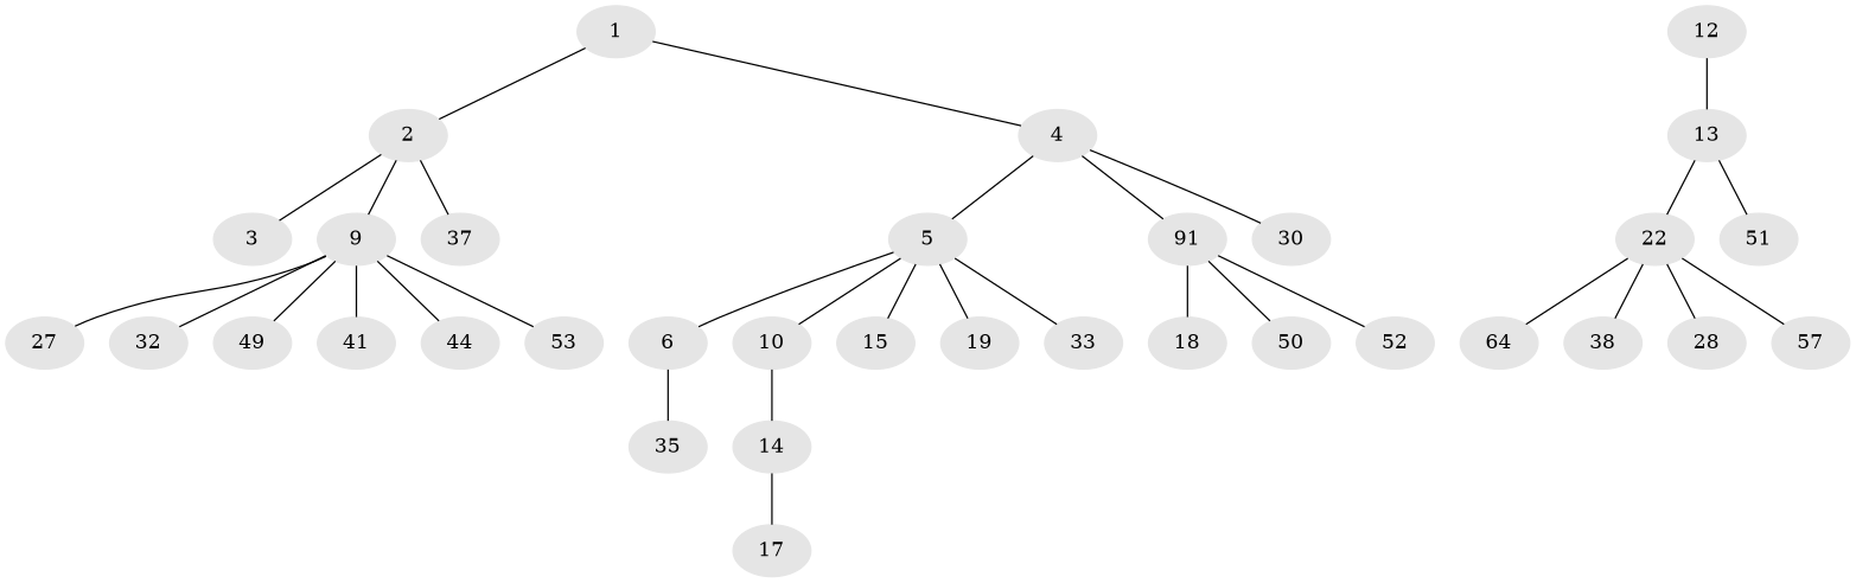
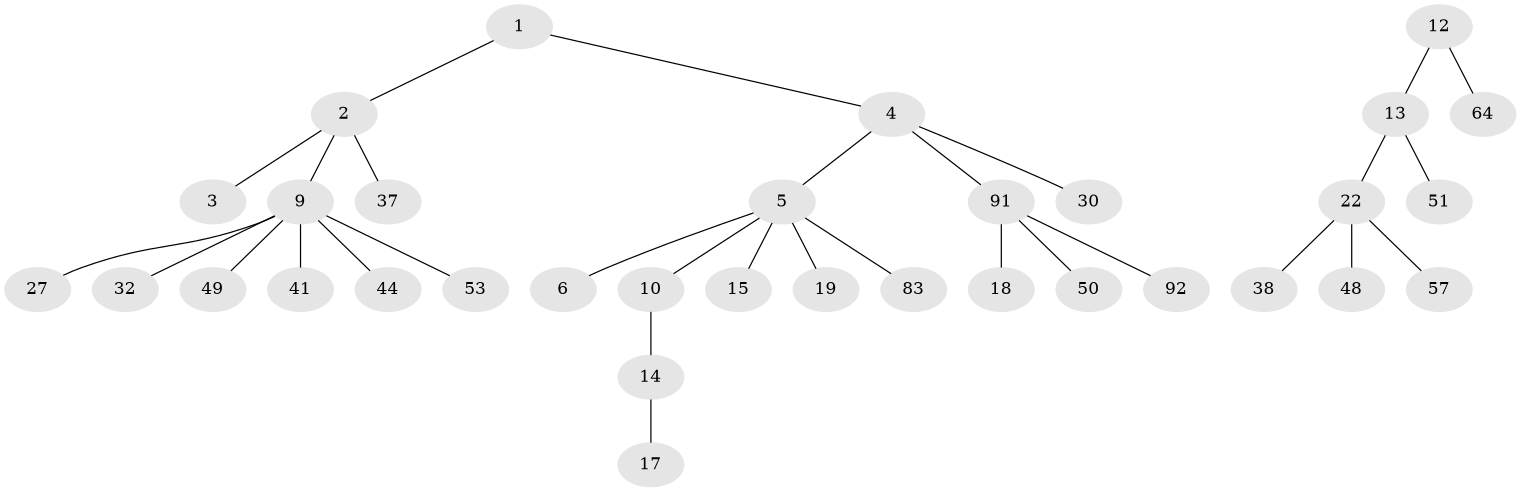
  graph {
    node [color=gray90 style=filled]
    1 [super="+24"]
    2 [super="+31"]
    4 [super="+7"]
    3 [super="+49"]
    9 [super="+25"]
    37
    5 [super="+8"]
    n8 [label=91 super="+20"]
    30
    27
    32
    n12 [label=49 super="+46"]
    41
    44
    53
    6 [super="+23"]
    10 [super="+40"]
    15
    19 [super="+42"]
-   33 [super="+54"]
+   33 [super="+54" label=83]
    18
    50 [super="+56"]
-   52
-   35 [super="+47"]
+   52 [label=92]
    14
    13 [super="+43"]
    12
    n28 [label=64 super="+45"]
    17 [super="+21"]
    22 [super="+36"]
    51
    38
-   48 [label=28]
+   48
    57
    1 -- 2
    1 -- 4
    2 -- 3
    2 -- 9
    2 -- 37
    4 -- 5
    4 -- n8
    4 -- 30
    9 -- 27
    9 -- 32
    9 -- n12
    9 -- 41
    9 -- 44
    9 -- 53
    5 -- 6
    5 -- 10
    5 -- 15
    5 -- 19
    5 -- 33
    n8 -- 18
    n8 -- 50
    n8 -- 52
-   6 -- 35
    10 -- 14
    14 -- 17
    13 -- 22
    13 -- 51
    12 -- 13
-   22 -- n28
+   12 -- n28
    22 -- 38
    22 -- 48
    22 -- 57
  }
